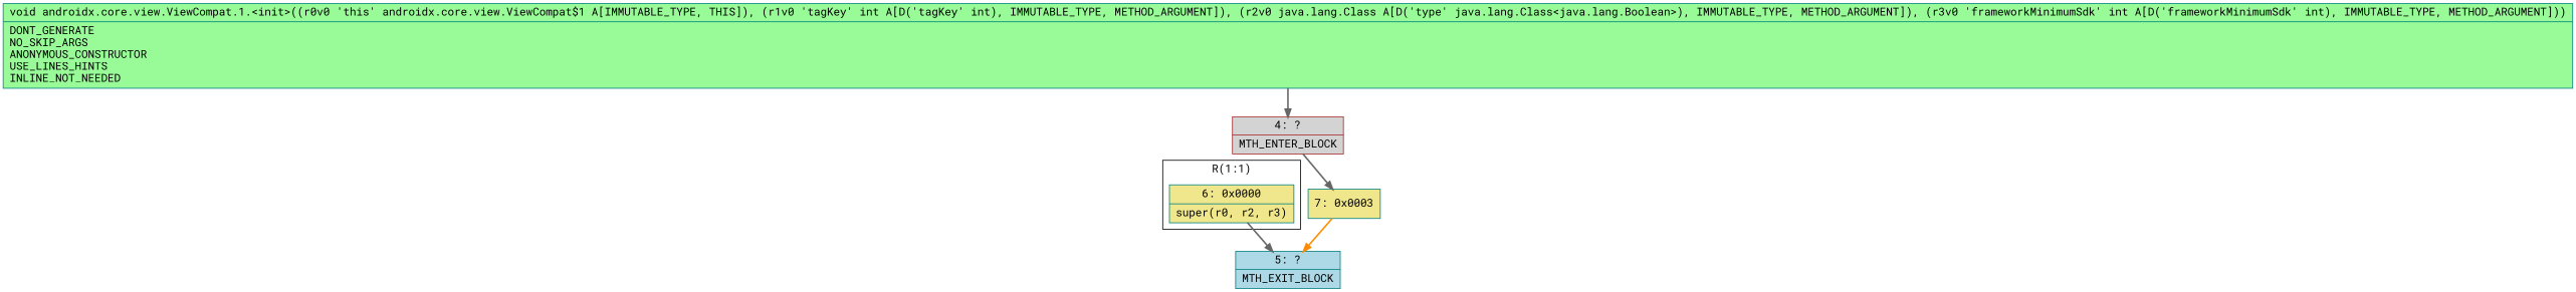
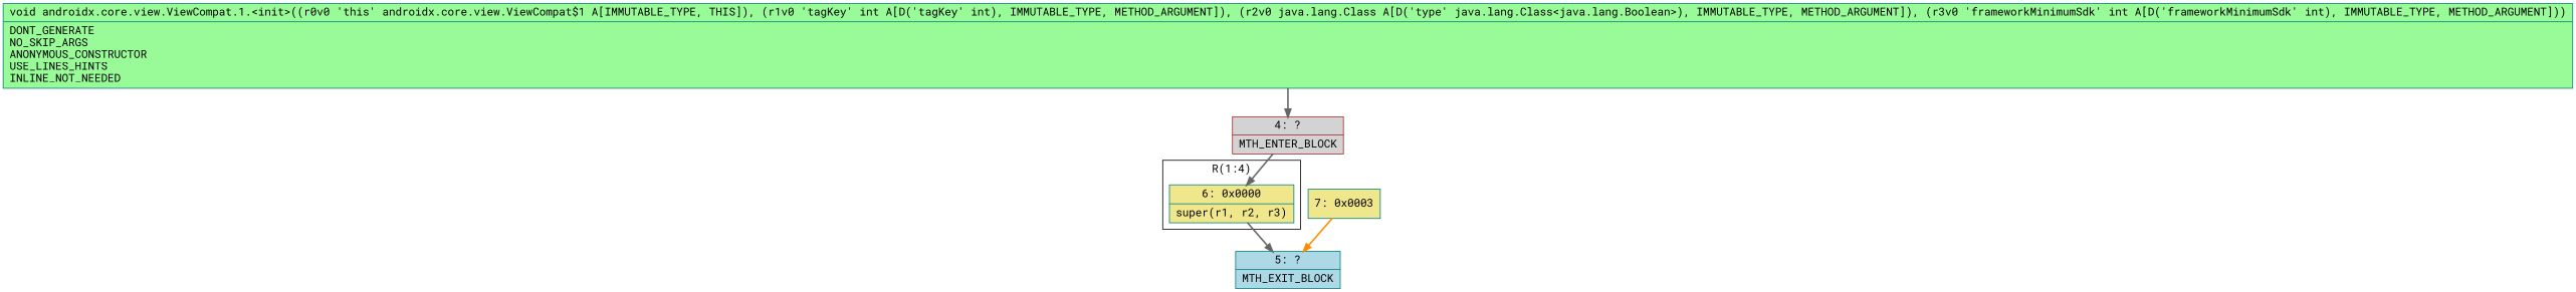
  digraph {
    fontname="Roboto Mono"
    node [color=teal fillcolor=khaki fontname="Roboto Mono" shape=record style=filled]
    edge [color=gray40 fontname="Roboto Mono" style=bold]
-   n1 [label="{6\:\ 0x0000|super(r0, r2, r3)\l}"]
+   n1 [label="{6\:\ 0x0000|super(r1, r2, r3)\l}"]
    n2 [fillcolor=lightblue label="{5\:\ ?|MTH_EXIT_BLOCK\l}"]
    n3 [label="{7\:\ 0x0003}"]
    n4 [color=brown fillcolor=lightgrey label="{4\:\ ?|MTH_ENTER_BLOCK\l}"]
    n5 [fillcolor=palegreen label="{void androidx.core.view.ViewCompat.1.\<init\>((r0v0 'this' androidx.core.view.ViewCompat$1 A[IMMUTABLE_TYPE, THIS]), (r1v0 'tagKey' int A[D('tagKey' int), IMMUTABLE_TYPE, METHOD_ARGUMENT]), (r2v0 java.lang.Class A[D('type' java.lang.Class\<java.lang.Boolean\>), IMMUTABLE_TYPE, METHOD_ARGUMENT]), (r3v0 'frameworkMinimumSdk' int A[D('frameworkMinimumSdk' int), IMMUTABLE_TYPE, METHOD_ARGUMENT]))  | DONT_GENERATE\lNO_SKIP_ARGS\lANONYMOUS_CONSTRUCTOR\lUSE_LINES_HINTS\lINLINE_NOT_NEEDED\l}"]
    subgraph cluster_1 {
-     label="R(1:1)"
+     label="R(1:4)"
      n1
    }
    n1 -> n2
    n3 -> n2 [color=darkorange]
-   n4 -> n3
+   n4 -> n1
    n5 -> n4
  }
